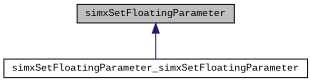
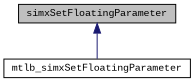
  digraph {
    rankdir=TB
    fontname="Liberation Mono"
    node [color=black fontname="Liberation Mono" fontsize=10 shape=record style=filled]
    n1 [fillcolor=grey75 fontcolor=black height=0.2 label=simxSetFloatingParameter width=0.4]
-   n2 [fillcolor=white height=0.2 label=simxSetFloatingParameter_simxSetFloatingParameter width=0.4]
+   n2 [fillcolor=white height=0.2 label=mtlb_simxSetFloatingParameter width=0.4]
    n1 -> n2 [color=midnightblue dir=back fontname="Liberation Mono" fontsize=10 labelfontname=Helvetica labelfontsize=10 style=solid]
  }
